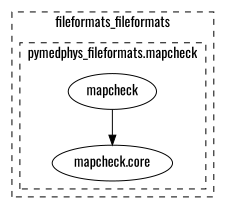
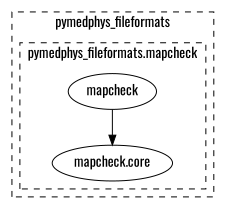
  strict digraph {
    rankdir=TB
    fontname=Oswald
    node [fontname=Oswald]
    n1 [label="mapcheck.core"]
    n2 [label=mapcheck]
    subgraph cluster_1 {
-     label=fileformats_fileformats
+     label=pymedphys_fileformats
      style=dashed
      subgraph cluster_2 {
        label="pymedphys_fileformats.mapcheck"
        style=dashed
        subgraph sub_3 {
          label="pymedphys_fileformats.mapcheck"
          rank=same
          style=dashed
          n1
        }
        subgraph sub_4 {
          label="pymedphys_fileformats.mapcheck"
          rank=same
          style=dashed
          n2
        }
      }
    }
    n2 -> n1 [fontname=Oswald]
  }
